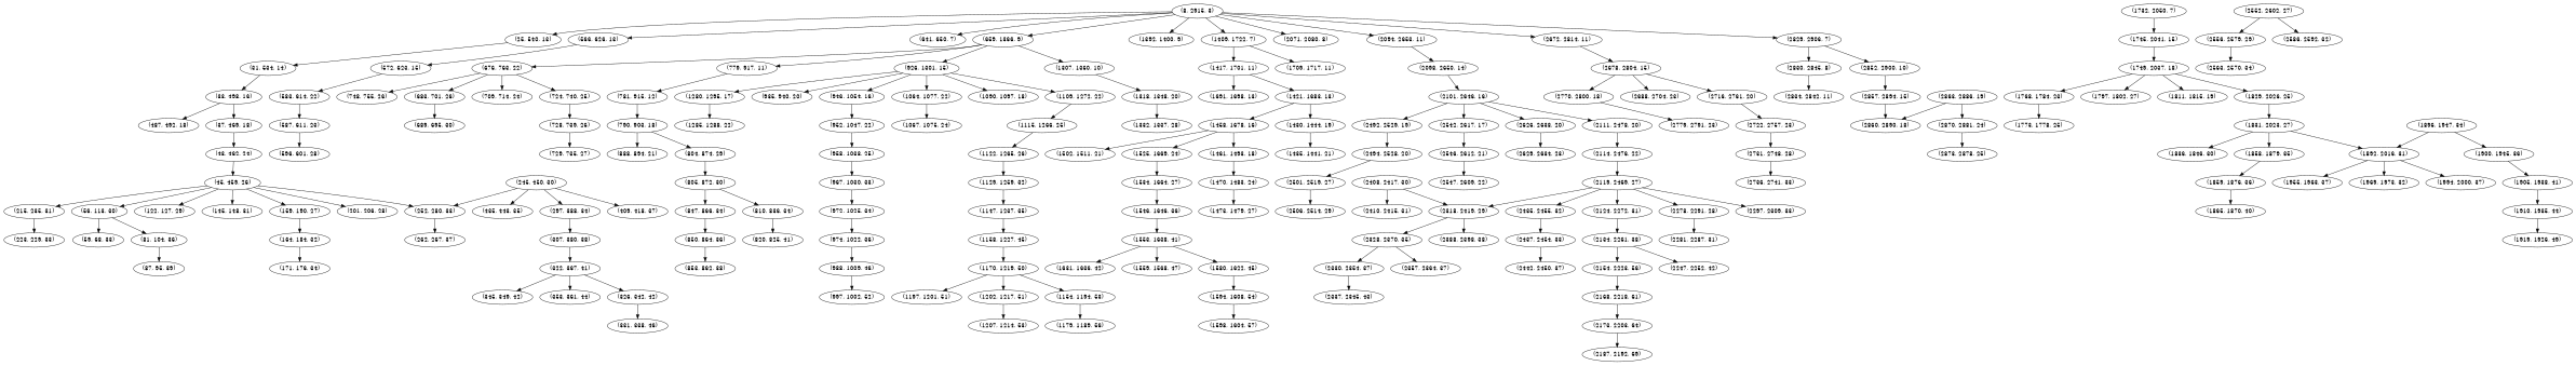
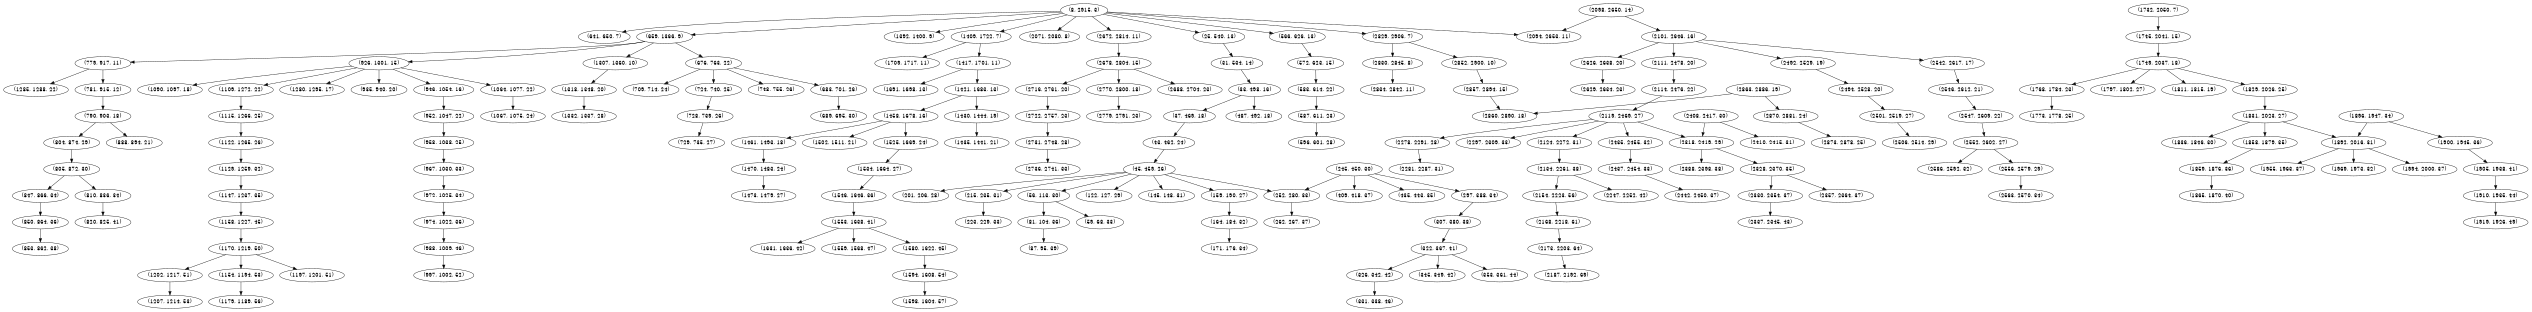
  digraph {
    "(8, 2915, 3)"
    "(25, 540, 13)"
    "(566, 626, 13)"
    "(641, 650, 7)"
    "(659, 1366, 9)"
    "(1392, 1400, 9)"
    "(1409, 1722, 7)"
    "(2071, 2080, 8)"
    "(2094, 2653, 11)"
    "(2672, 2814, 11)"
    "(2829, 2906, 7)"
    "(31, 534, 14)"
    "(572, 623, 15)"
    "(676, 763, 22)"
    "(779, 917, 11)"
    "(926, 1301, 15)"
    "(1307, 1360, 10)"
    "(1417, 1701, 11)"
    "(1709, 1717, 11)"
    "(1732, 2050, 7)"
    "(1745, 2041, 15)"
    "(2098, 2650, 14)"
    "(2678, 2804, 15)"
    "(2830, 2845, 8)"
    "(2852, 2900, 10)"
    "(33, 498, 16)"
    "(37, 469, 18)"
    "(487, 492, 18)"
    "(43, 462, 24)"
    "(45, 459, 26)"
    "(56, 113, 30)"
    "(122, 127, 29)"
    "(145, 148, 31)"
    "(159, 190, 27)"
    "(201, 206, 28)"
    "(215, 235, 31)"
    "(252, 280, 33)"
    "(59, 68, 33)"
    "(81, 104, 36)"
    "(164, 184, 32)"
    "(223, 229, 33)"
    "(245, 450, 30)"
    "(297, 388, 34)"
    "(409, 418, 37)"
    "(435, 443, 35)"
    "(87, 95, 39)"
    "(171, 176, 34)"
    "(262, 267, 37)"
    "(307, 380, 38)"
    "(322, 367, 41)"
    "(326, 342, 42)"
    "(345, 349, 42)"
    "(353, 361, 44)"
    "(331, 338, 46)"
    "(583, 614, 22)"
    "(587, 611, 23)"
    "(596, 601, 28)"
    "(683, 701, 26)"
    "(709, 714, 24)"
    "(724, 740, 25)"
    "(748, 755, 26)"
    "(781, 915, 12)"
    "(935, 940, 20)"
    "(946, 1054, 16)"
    "(1064, 1077, 22)"
    "(1090, 1097, 18)"
    "(1109, 1272, 22)"
    "(1280, 1295, 17)"
    "(1318, 1348, 20)"
    "(689, 695, 30)"
    "(728, 739, 26)"
    "(729, 735, 27)"
    "(790, 903, 18)"
    "(804, 874, 29)"
    "(888, 894, 21)"
    "(805, 872, 30)"
    "(810, 836, 34)"
    "(847, 866, 34)"
    "(820, 825, 41)"
    "(850, 864, 36)"
    "(853, 862, 38)"
    "(952, 1047, 22)"
    "(1067, 1075, 24)"
    "(1115, 1266, 25)"
    "(1285, 1288, 22)"
    "(958, 1038, 25)"
    "(967, 1030, 33)"
    "(972, 1025, 34)"
    "(974, 1022, 36)"
    "(988, 1009, 46)"
    "(997, 1002, 52)"
    "(1122, 1265, 26)"
    "(1129, 1259, 32)"
    "(1147, 1237, 35)"
    "(1158, 1227, 45)"
    "(1170, 1219, 50)"
    n97 [label="(1154, 1194, 53)"]
    "(1197, 1201, 51)"
    "(1202, 1217, 51)"
    "(1179, 1189, 56)"
    "(1207, 1214, 53)"
    "(1332, 1337, 28)"
    "(1421, 1683, 13)"
    "(1691, 1698, 13)"
    "(1430, 1444, 19)"
    "(1458, 1678, 16)"
    "(1435, 1441, 21)"
    "(1461, 1493, 18)"
    "(1502, 1511, 21)"
    "(1525, 1669, 24)"
    "(1470, 1483, 24)"
    "(1534, 1664, 27)"
    "(1473, 1479, 27)"
    "(1546, 1646, 36)"
    "(1553, 1638, 41)"
    "(1559, 1568, 47)"
    "(1580, 1622, 45)"
    "(1631, 1636, 42)"
    "(1594, 1608, 54)"
    "(1598, 1604, 57)"
    "(1749, 2037, 18)"
    "(1768, 1784, 23)"
    "(1797, 1802, 27)"
    "(1811, 1815, 19)"
    "(1829, 2026, 25)"
    "(1773, 1778, 25)"
    "(1831, 2023, 27)"
    "(1836, 1846, 30)"
    "(1858, 1879, 35)"
    "(1892, 2016, 31)"
    "(1859, 1876, 36)"
    "(1955, 1963, 37)"
    "(1969, 1973, 32)"
    "(1994, 2000, 37)"
    "(1865, 1870, 40)"
    "(1896, 1947, 34)"
    "(1900, 1945, 36)"
    "(1905, 1938, 41)"
    "(1910, 1935, 44)"
    "(1919, 1926, 49)"
    "(2101, 2646, 16)"
    "(2111, 2478, 20)"
    "(2492, 2529, 19)"
    "(2542, 2617, 17)"
    "(2626, 2638, 20)"
    "(2114, 2476, 22)"
    "(2494, 2528, 20)"
    "(2546, 2612, 21)"
    "(2629, 2634, 23)"
    "(2119, 2469, 27)"
    "(2124, 2272, 31)"
    "(2278, 2291, 28)"
    "(2297, 2309, 33)"
    "(2318, 2419, 29)"
    "(2435, 2455, 32)"
    "(2134, 2261, 38)"
    "(2281, 2287, 31)"
    "(2328, 2370, 35)"
    "(2388, 2398, 38)"
    "(2437, 2454, 33)"
    "(2154, 2223, 56)"
    "(2247, 2252, 42)"
    "(2168, 2218, 61)"
    "(2173, 2203, 64)"
    "(2187, 2192, 69)"
    "(2330, 2354, 37)"
    "(2357, 2364, 37)"
    "(2408, 2417, 30)"
    "(2410, 2415, 31)"
    "(2337, 2345, 43)"
    "(2442, 2450, 37)"
    "(2501, 2519, 27)"
    "(2506, 2514, 29)"
    "(2547, 2609, 22)"
    "(2552, 2602, 27)"
    "(2556, 2579, 29)"
    "(2586, 2592, 32)"
    "(2563, 2570, 34)"
    "(2688, 2704, 23)"
    "(2716, 2761, 20)"
    "(2770, 2800, 18)"
    "(2722, 2757, 23)"
    "(2779, 2791, 23)"
    "(2731, 2748, 28)"
    "(2736, 2741, 33)"
    "(2834, 2842, 11)"
    "(2857, 2894, 15)"
    "(2860, 2890, 18)"
    "(2863, 2886, 19)"
    "(2870, 2881, 24)"
    "(2873, 2878, 25)"
    "(8, 2915, 3)" -> "(25, 540, 13)"
    "(8, 2915, 3)" -> "(566, 626, 13)"
    "(8, 2915, 3)" -> "(641, 650, 7)"
    "(8, 2915, 3)" -> "(659, 1366, 9)"
    "(8, 2915, 3)" -> "(1392, 1400, 9)"
    "(8, 2915, 3)" -> "(1409, 1722, 7)"
    "(8, 2915, 3)" -> "(2071, 2080, 8)"
    "(8, 2915, 3)" -> "(2094, 2653, 11)"
    "(8, 2915, 3)" -> "(2672, 2814, 11)"
    "(8, 2915, 3)" -> "(2829, 2906, 7)"
    "(25, 540, 13)" -> "(31, 534, 14)"
    "(566, 626, 13)" -> "(572, 623, 15)"
    "(659, 1366, 9)" -> "(676, 763, 22)"
    "(659, 1366, 9)" -> "(779, 917, 11)"
    "(659, 1366, 9)" -> "(926, 1301, 15)"
    "(659, 1366, 9)" -> "(1307, 1360, 10)"
    "(1409, 1722, 7)" -> "(1417, 1701, 11)"
    "(1409, 1722, 7)" -> "(1709, 1717, 11)"
-   "(2094, 2653, 11)" -> "(2098, 2650, 14)"
+   "(2098, 2650, 14)" -> "(2094, 2653, 11)"
    "(2672, 2814, 11)" -> "(2678, 2804, 15)"
    "(2829, 2906, 7)" -> "(2830, 2845, 8)"
    "(2829, 2906, 7)" -> "(2852, 2900, 10)"
    "(31, 534, 14)" -> "(33, 498, 16)"
    "(572, 623, 15)" -> "(583, 614, 22)"
    "(676, 763, 22)" -> "(683, 701, 26)"
    "(676, 763, 22)" -> "(709, 714, 24)"
    "(676, 763, 22)" -> "(724, 740, 25)"
    "(676, 763, 22)" -> "(748, 755, 26)"
    "(779, 917, 11)" -> "(781, 915, 12)"
    "(926, 1301, 15)" -> "(935, 940, 20)"
    "(926, 1301, 15)" -> "(946, 1054, 16)"
    "(926, 1301, 15)" -> "(1064, 1077, 22)"
    "(926, 1301, 15)" -> "(1090, 1097, 18)"
    "(926, 1301, 15)" -> "(1109, 1272, 22)"
    "(926, 1301, 15)" -> "(1280, 1295, 17)"
    "(1307, 1360, 10)" -> "(1318, 1348, 20)"
    "(1417, 1701, 11)" -> "(1421, 1683, 13)"
    "(1417, 1701, 11)" -> "(1691, 1698, 13)"
    "(1732, 2050, 7)" -> "(1745, 2041, 15)"
    "(1745, 2041, 15)" -> "(1749, 2037, 18)"
    "(2098, 2650, 14)" -> "(2101, 2646, 16)"
    "(2678, 2804, 15)" -> "(2688, 2704, 23)"
    "(2678, 2804, 15)" -> "(2716, 2761, 20)"
    "(2678, 2804, 15)" -> "(2770, 2800, 18)"
    "(2830, 2845, 8)" -> "(2834, 2842, 11)"
    "(2852, 2900, 10)" -> "(2857, 2894, 15)"
    "(33, 498, 16)" -> "(37, 469, 18)"
    "(33, 498, 16)" -> "(487, 492, 18)"
    "(37, 469, 18)" -> "(43, 462, 24)"
    "(43, 462, 24)" -> "(45, 459, 26)"
    "(45, 459, 26)" -> "(56, 113, 30)"
    "(45, 459, 26)" -> "(122, 127, 29)"
    "(45, 459, 26)" -> "(145, 148, 31)"
    "(45, 459, 26)" -> "(159, 190, 27)"
    "(45, 459, 26)" -> "(201, 206, 28)"
    "(45, 459, 26)" -> "(215, 235, 31)"
    "(45, 459, 26)" -> "(252, 280, 33)"
    "(56, 113, 30)" -> "(59, 68, 33)"
    "(56, 113, 30)" -> "(81, 104, 36)"
    "(159, 190, 27)" -> "(164, 184, 32)"
    "(215, 235, 31)" -> "(223, 229, 33)"
    "(252, 280, 33)" -> "(262, 267, 37)"
    "(81, 104, 36)" -> "(87, 95, 39)"
    "(164, 184, 32)" -> "(171, 176, 34)"
    "(245, 450, 30)" -> "(252, 280, 33)"
    "(245, 450, 30)" -> "(297, 388, 34)"
    "(245, 450, 30)" -> "(409, 418, 37)"
    "(245, 450, 30)" -> "(435, 443, 35)"
    "(297, 388, 34)" -> "(307, 380, 38)"
    "(307, 380, 38)" -> "(322, 367, 41)"
    "(322, 367, 41)" -> "(326, 342, 42)"
    "(322, 367, 41)" -> "(345, 349, 42)"
    "(322, 367, 41)" -> "(353, 361, 44)"
    "(326, 342, 42)" -> "(331, 338, 46)"
    "(583, 614, 22)" -> "(587, 611, 23)"
    "(587, 611, 23)" -> "(596, 601, 28)"
    "(683, 701, 26)" -> "(689, 695, 30)"
    "(724, 740, 25)" -> "(728, 739, 26)"
    "(781, 915, 12)" -> "(790, 903, 18)"
    "(946, 1054, 16)" -> "(952, 1047, 22)"
    "(1064, 1077, 22)" -> "(1067, 1075, 24)"
    "(1109, 1272, 22)" -> "(1115, 1266, 25)"
-   "(1280, 1295, 17)" -> "(1285, 1288, 22)"
+   "(779, 917, 11)" -> "(1285, 1288, 22)"
    "(1318, 1348, 20)" -> "(1332, 1337, 28)"
    "(728, 739, 26)" -> "(729, 735, 27)"
    "(790, 903, 18)" -> "(804, 874, 29)"
    "(790, 903, 18)" -> "(888, 894, 21)"
    "(804, 874, 29)" -> "(805, 872, 30)"
    "(805, 872, 30)" -> "(810, 836, 34)"
    "(805, 872, 30)" -> "(847, 866, 34)"
    "(810, 836, 34)" -> "(820, 825, 41)"
    "(847, 866, 34)" -> "(850, 864, 36)"
    "(850, 864, 36)" -> "(853, 862, 38)"
    "(952, 1047, 22)" -> "(958, 1038, 25)"
    "(1115, 1266, 25)" -> "(1122, 1265, 26)"
    "(958, 1038, 25)" -> "(967, 1030, 33)"
    "(967, 1030, 33)" -> "(972, 1025, 34)"
    "(972, 1025, 34)" -> "(974, 1022, 36)"
    "(974, 1022, 36)" -> "(988, 1009, 46)"
    "(988, 1009, 46)" -> "(997, 1002, 52)"
    "(1122, 1265, 26)" -> "(1129, 1259, 32)"
    "(1129, 1259, 32)" -> "(1147, 1237, 35)"
    "(1147, 1237, 35)" -> "(1158, 1227, 45)"
    "(1158, 1227, 45)" -> "(1170, 1219, 50)"
    "(1170, 1219, 50)" -> n97
    "(1170, 1219, 50)" -> "(1197, 1201, 51)"
    "(1170, 1219, 50)" -> "(1202, 1217, 51)"
    n97 -> "(1179, 1189, 56)"
    "(1202, 1217, 51)" -> "(1207, 1214, 53)"
    "(1421, 1683, 13)" -> "(1430, 1444, 19)"
    "(1421, 1683, 13)" -> "(1458, 1678, 16)"
    "(1430, 1444, 19)" -> "(1435, 1441, 21)"
    "(1458, 1678, 16)" -> "(1461, 1493, 18)"
    "(1458, 1678, 16)" -> "(1502, 1511, 21)"
    "(1458, 1678, 16)" -> "(1525, 1669, 24)"
    "(1461, 1493, 18)" -> "(1470, 1483, 24)"
    "(1525, 1669, 24)" -> "(1534, 1664, 27)"
    "(1470, 1483, 24)" -> "(1473, 1479, 27)"
    "(1534, 1664, 27)" -> "(1546, 1646, 36)"
    "(1546, 1646, 36)" -> "(1553, 1638, 41)"
    "(1553, 1638, 41)" -> "(1559, 1568, 47)"
    "(1553, 1638, 41)" -> "(1580, 1622, 45)"
    "(1553, 1638, 41)" -> "(1631, 1636, 42)"
    "(1580, 1622, 45)" -> "(1594, 1608, 54)"
    "(1594, 1608, 54)" -> "(1598, 1604, 57)"
    "(1749, 2037, 18)" -> "(1768, 1784, 23)"
    "(1749, 2037, 18)" -> "(1797, 1802, 27)"
    "(1749, 2037, 18)" -> "(1811, 1815, 19)"
    "(1749, 2037, 18)" -> "(1829, 2026, 25)"
    "(1768, 1784, 23)" -> "(1773, 1778, 25)"
    "(1829, 2026, 25)" -> "(1831, 2023, 27)"
    "(1831, 2023, 27)" -> "(1836, 1846, 30)"
    "(1831, 2023, 27)" -> "(1858, 1879, 35)"
    "(1831, 2023, 27)" -> "(1892, 2016, 31)"
    "(1858, 1879, 35)" -> "(1859, 1876, 36)"
    "(1892, 2016, 31)" -> "(1955, 1963, 37)"
    "(1892, 2016, 31)" -> "(1969, 1973, 32)"
    "(1892, 2016, 31)" -> "(1994, 2000, 37)"
    "(1859, 1876, 36)" -> "(1865, 1870, 40)"
    "(1896, 1947, 34)" -> "(1892, 2016, 31)"
    "(1896, 1947, 34)" -> "(1900, 1945, 36)"
    "(1900, 1945, 36)" -> "(1905, 1938, 41)"
    "(1905, 1938, 41)" -> "(1910, 1935, 44)"
    "(1910, 1935, 44)" -> "(1919, 1926, 49)"
    "(2101, 2646, 16)" -> "(2111, 2478, 20)"
    "(2101, 2646, 16)" -> "(2492, 2529, 19)"
    "(2101, 2646, 16)" -> "(2542, 2617, 17)"
    "(2101, 2646, 16)" -> "(2626, 2638, 20)"
    "(2111, 2478, 20)" -> "(2114, 2476, 22)"
    "(2492, 2529, 19)" -> "(2494, 2528, 20)"
    "(2542, 2617, 17)" -> "(2546, 2612, 21)"
    "(2626, 2638, 20)" -> "(2629, 2634, 23)"
    "(2114, 2476, 22)" -> "(2119, 2469, 27)"
    "(2494, 2528, 20)" -> "(2501, 2519, 27)"
    "(2546, 2612, 21)" -> "(2547, 2609, 22)"
    "(2119, 2469, 27)" -> "(2124, 2272, 31)"
    "(2119, 2469, 27)" -> "(2278, 2291, 28)"
    "(2119, 2469, 27)" -> "(2297, 2309, 33)"
    "(2119, 2469, 27)" -> "(2318, 2419, 29)"
    "(2119, 2469, 27)" -> "(2435, 2455, 32)"
    "(2124, 2272, 31)" -> "(2134, 2261, 38)"
    "(2278, 2291, 28)" -> "(2281, 2287, 31)"
    "(2318, 2419, 29)" -> "(2328, 2370, 35)"
    "(2318, 2419, 29)" -> "(2388, 2398, 38)"
    "(2435, 2455, 32)" -> "(2437, 2454, 33)"
    "(2134, 2261, 38)" -> "(2154, 2223, 56)"
    "(2134, 2261, 38)" -> "(2247, 2252, 42)"
    "(2328, 2370, 35)" -> "(2330, 2354, 37)"
    "(2328, 2370, 35)" -> "(2357, 2364, 37)"
    "(2437, 2454, 33)" -> "(2442, 2450, 37)"
    "(2154, 2223, 56)" -> "(2168, 2218, 61)"
    "(2168, 2218, 61)" -> "(2173, 2203, 64)"
    "(2173, 2203, 64)" -> "(2187, 2192, 69)"
    "(2330, 2354, 37)" -> "(2337, 2345, 43)"
    "(2408, 2417, 30)" -> "(2318, 2419, 29)"
    "(2408, 2417, 30)" -> "(2410, 2415, 31)"
    "(2501, 2519, 27)" -> "(2506, 2514, 29)"
+   "(2547, 2609, 22)" -> "(2552, 2602, 27)"
    "(2552, 2602, 27)" -> "(2556, 2579, 29)"
    "(2552, 2602, 27)" -> "(2586, 2592, 32)"
    "(2556, 2579, 29)" -> "(2563, 2570, 34)"
    "(2716, 2761, 20)" -> "(2722, 2757, 23)"
    "(2770, 2800, 18)" -> "(2779, 2791, 23)"
    "(2722, 2757, 23)" -> "(2731, 2748, 28)"
    "(2731, 2748, 28)" -> "(2736, 2741, 33)"
    "(2857, 2894, 15)" -> "(2860, 2890, 18)"
    "(2863, 2886, 19)" -> "(2860, 2890, 18)"
    "(2863, 2886, 19)" -> "(2870, 2881, 24)"
    "(2870, 2881, 24)" -> "(2873, 2878, 25)"
  }
